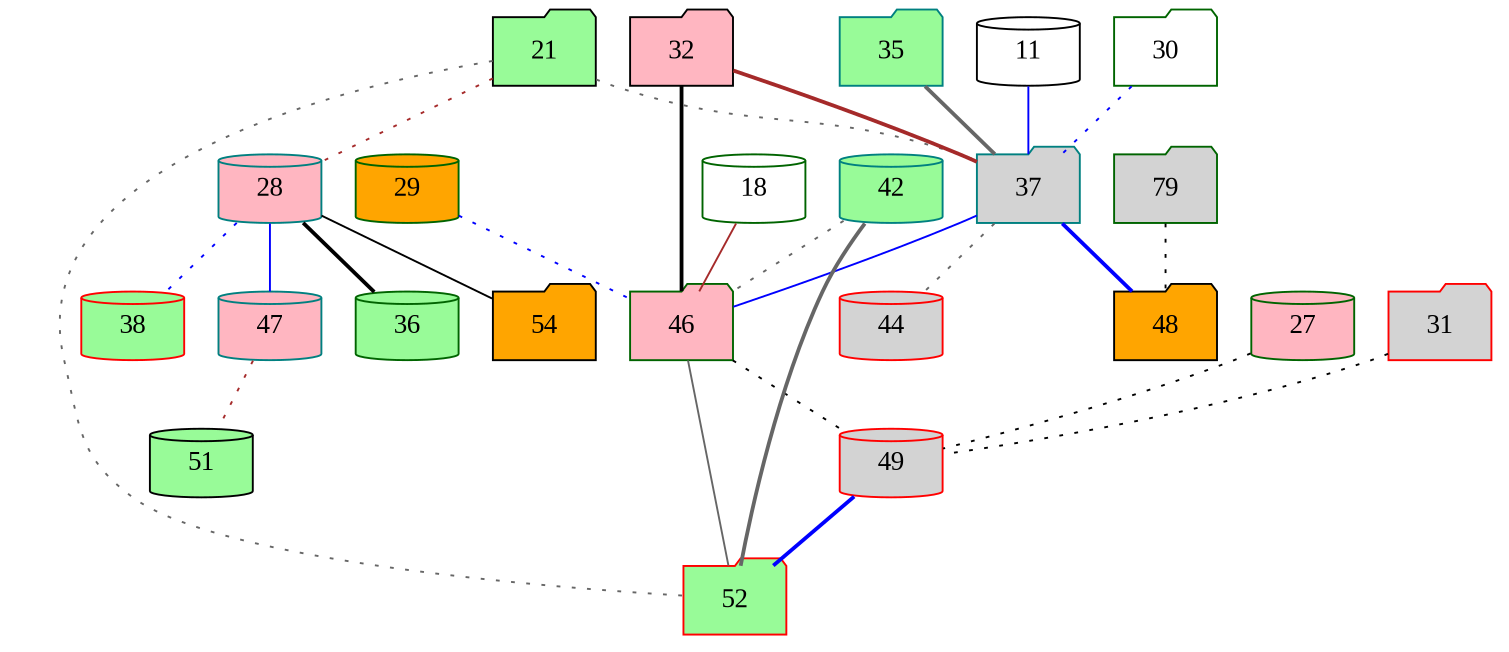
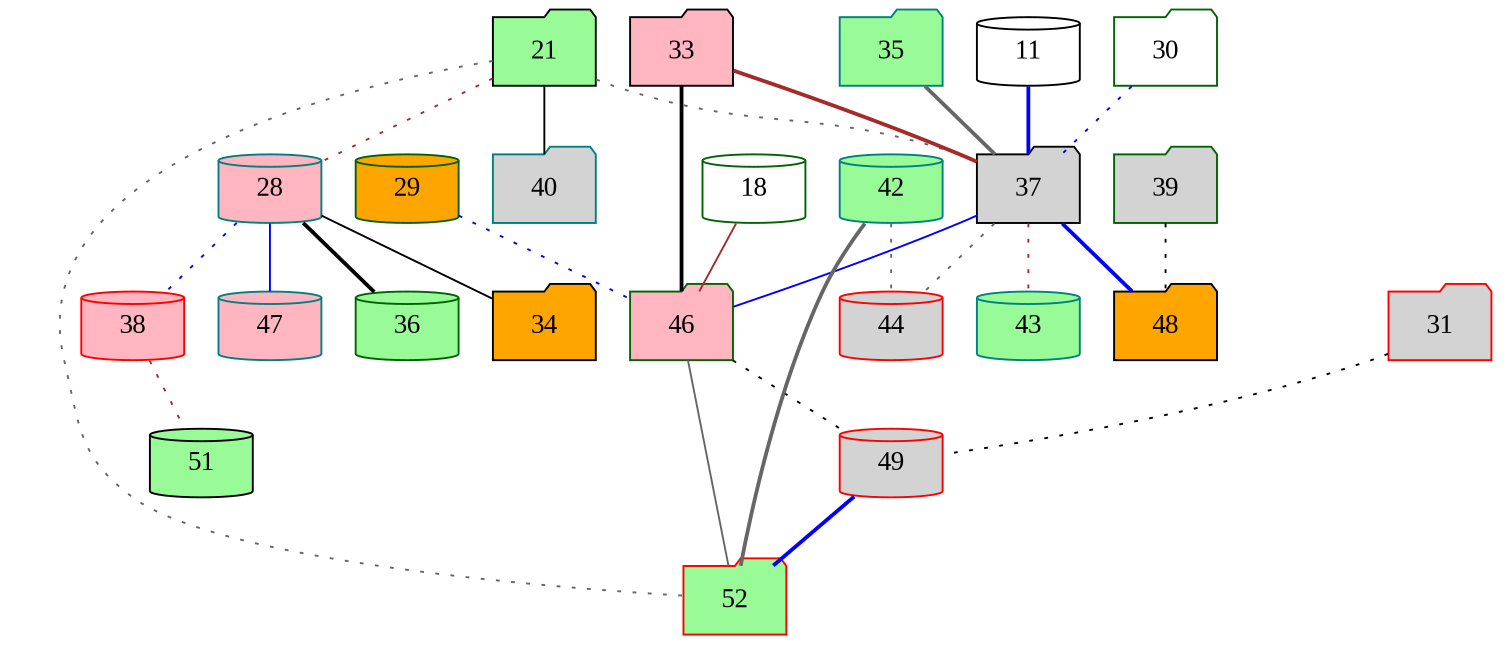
  graph {
    fontname="Liberation Serif"
    node [color=teal fillcolor=palegreen fontname="Liberation Serif" shape=cylinder style=filled]
    edge [color=blue fontname="Liberation Serif" style=dotted]
-   37 [fillcolor=lightgrey shape=folder super="+4+7+6+24+14+10"]
+   37 [color=black fillcolor=lightgrey shape=folder super="+4+7+6+24+14+10"]
    46 [color=darkgreen fillcolor=lightpink shape=folder super="+22+25+17+32"]
+   43
    44 [color=red fillcolor=lightgrey]
    48 [color=black fillcolor=orange shape=folder super="+13"]
    11 [color=black fillcolor=white]
    n7 [color=red label=52 shape=folder super="+9+19"]
    49 [color=red fillcolor=lightgrey super="+20+41+45"]
    18 [color=darkgreen fillcolor=white]
    21 [color=black shape=folder super="+5"]
    28 [fillcolor=lightpink super="+23"]
-   34 [color=black fillcolor=orange shape=folder label=54]
+   40 [fillcolor=lightgrey shape=folder]
+   34 [color=black fillcolor=orange shape=folder]
    36 [color=darkgreen]
-   38 [color=red]
+   38 [color=red fillcolor=lightpink]
    47 [fillcolor=lightpink]
-   27 [color=darkgreen fillcolor=lightpink]
    51 [color=black]
    29 [color=darkgreen fillcolor=orange]
    30 [color=darkgreen fillcolor=white shape=folder]
    31 [color=red fillcolor=lightgrey shape=folder]
-   33 [color=black fillcolor=lightpink shape=folder super="+26" label=32]
+   33 [color=black fillcolor=lightpink shape=folder super="+26"]
    35 [shape=folder]
-   39 [color=darkgreen fillcolor=lightgrey shape=folder label=79]
+   39 [color=darkgreen fillcolor=lightgrey shape=folder]
    42
    37 -- 46 [style=solid weight=2]
+   37 -- 43 [color=brown]
    37 -- 44 [color=gray40]
    37 -- 48 [style=bold]
    46 -- n7 [color=gray40 style=solid]
    46 -- 49 [color=black weight=2]
-   11 -- 37 [style=solid]
+   11 -- 37 [style=bold]
    49 -- n7 [style=bold]
    18 -- 46 [color=brown style=solid]
    21 -- 37 [color=gray40 weight=3]
    21 -- n7 [color=gray40]
    21 -- 28 [color=brown]
+   21 -- 40 [color=black style=solid]
    28 -- 34 [color=black style=solid]
    28 -- 36 [color=black style=bold]
    28 -- 38
    28 -- 47 [style=solid]
-   47 -- 51 [color=brown]
-   27 -- 49 [color=black]
+   38 -- 51 [color=brown]
    29 -- 46
    30 -- 37
    31 -- 49 [color=black]
    33 -- 37 [color=brown style=bold]
    33 -- 46 [color=black style=bold weight=2]
    35 -- 37 [color=gray40 style=bold]
    39 -- 48 [color=black]
-   42 -- 46 [color=gray40]
+   42 -- 44 [color=gray40]
    42 -- n7 [color=gray40 style=bold]
  }
